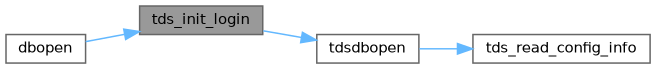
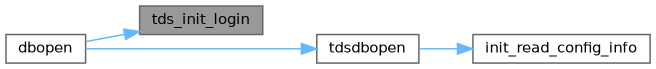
  digraph {
    rankdir=RL
    node [color=grey40 fillcolor=white fontname=Helvetica fontsize=10 shape=box style=filled]
    edge [color=steelblue1 dir=back fontname=Helvetica fontsize=10 labelfontname=Helvetica labelfontsize=10 style=solid]
    n1 [color=gray40 fillcolor=grey60 fontcolor=black height=0.2 label=tds_init_login width=0.4]
    n2 [height=0.2 label=dbopen width=0.4]
-   n3 [height=0.2 label=tds_read_config_info width=0.4]
+   n3 [height=0.2 label=init_read_config_info width=0.4]
    n4 [height=0.2 label=tdsdbopen width=0.4]
    n1 -> n2
    n3 -> n4
-   n4 -> n1
+   n4 -> n2
  }
